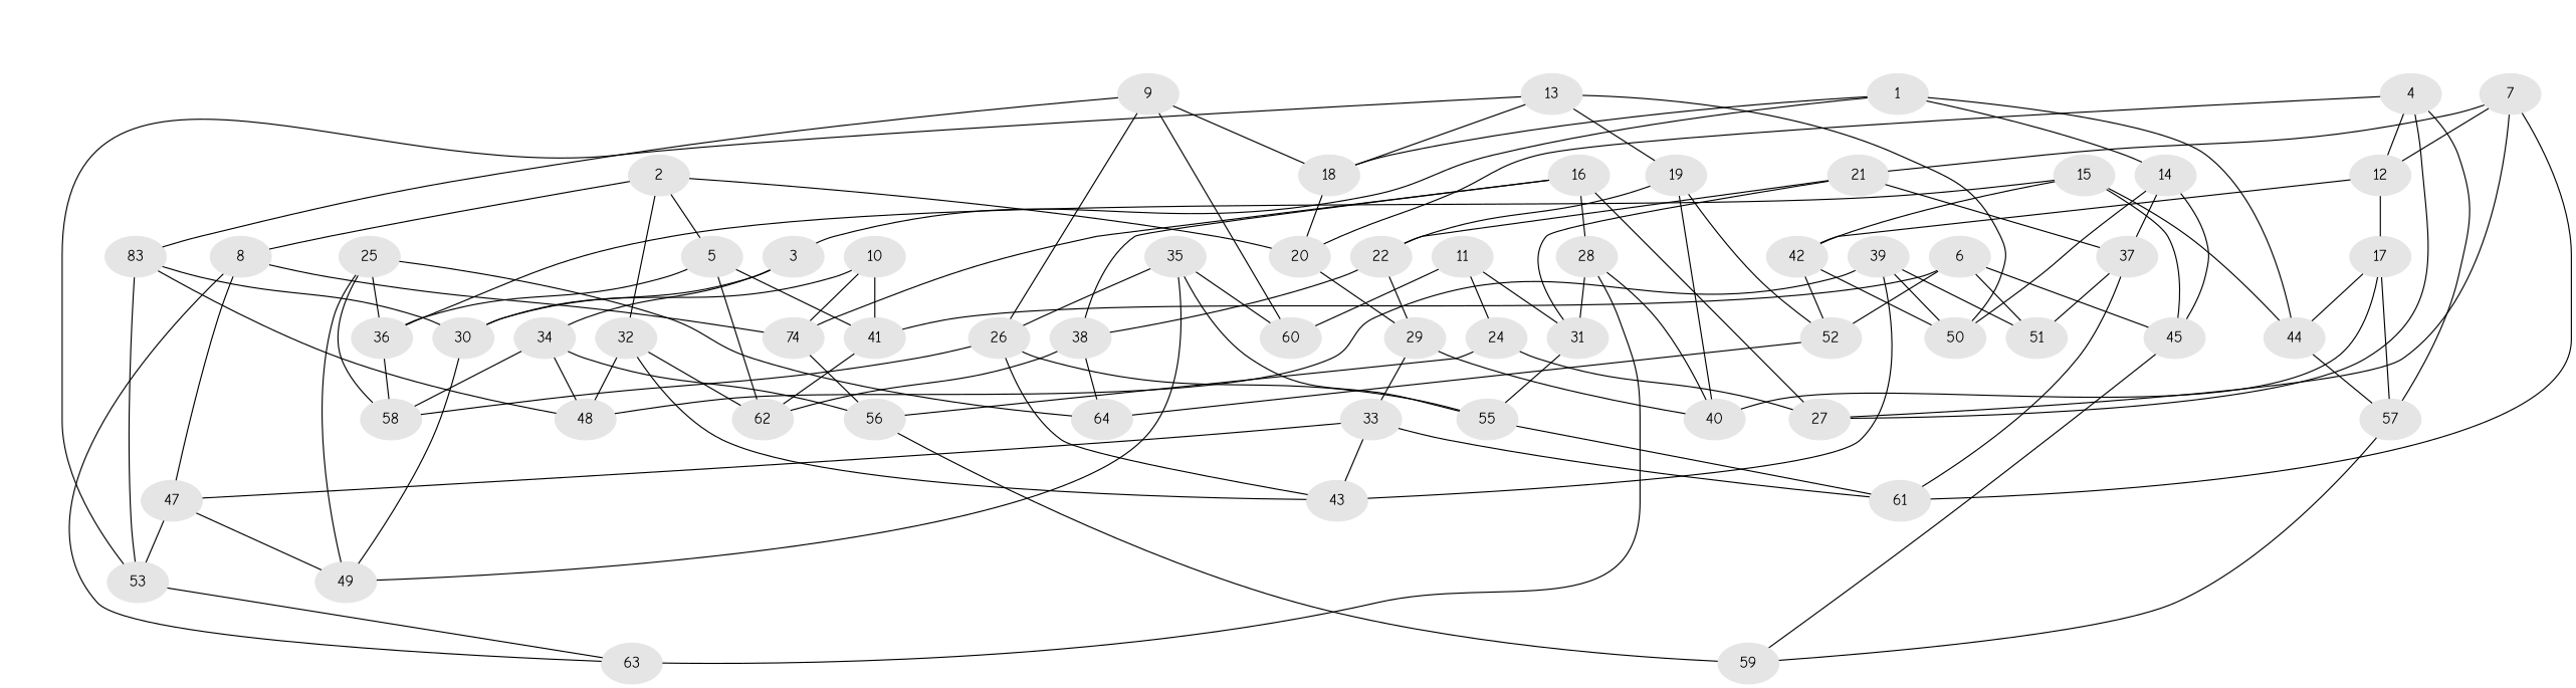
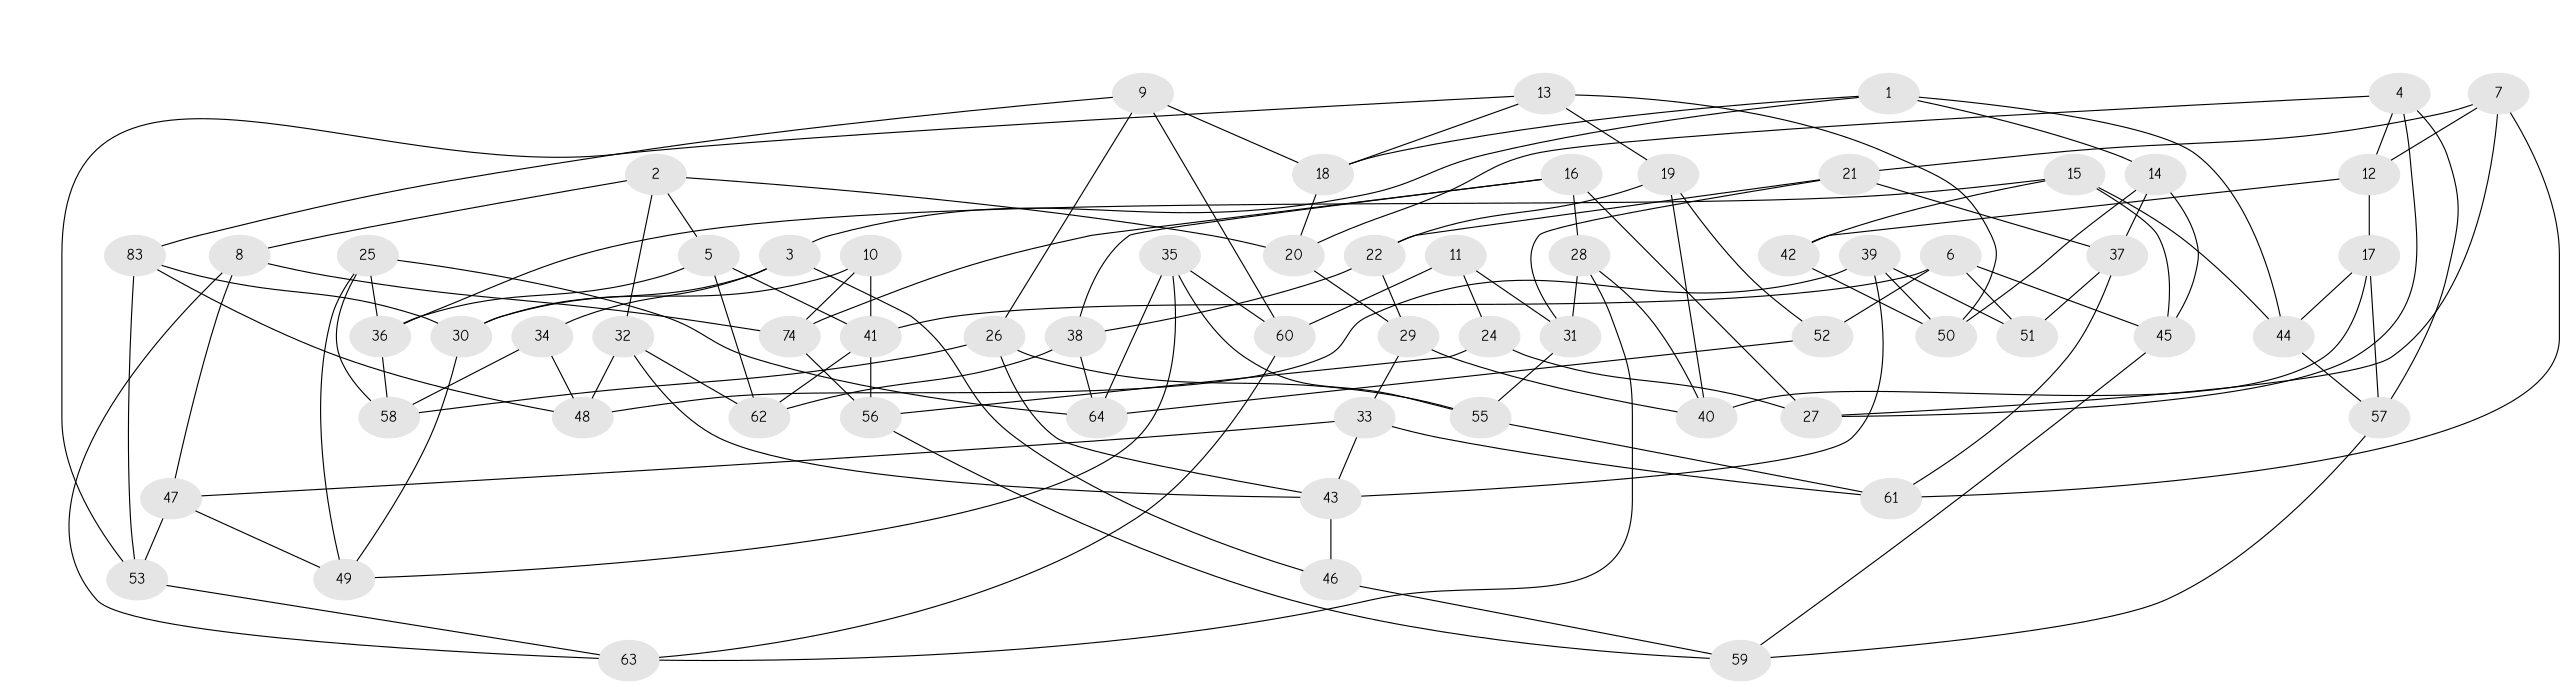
  graph {
    fontname="Comic Neue"
    node [color=gray90 fontname="Comic Neue" style=filled]
    edge [fontname="Comic Neue"]
    1
    3
    14
    18
    44
    30
    34
+   46
    45
    50
    37
    20
    57
    2
    5
    8
    32
    36
    41
    62
    47
    n22 [label=74]
    63
    29
    48
    43
    49
    56
    58
    59
    4
    12
    27
    17
    42
    6
    51
    52
    64
    7
    21
    61
    31
    22
    53
    9
    n47 [label=83]
    26
    60
    55
    10
    11
    24
    40
    13
    19
    15
    16
    28
    38
    33
    25
    35
    39
    1 -- 3
    1 -- 14
    1 -- 18
    1 -- 44
    3 -- 30
    3 -- 34
+   3 -- 46
    14 -- 45
    14 -- 50
    14 -- 37
    18 -- 20
    44 -- 57
    30 -- 49
    34 -- 48
-   34 -- 56
+   41 -- 56
    34 -- 58
+   46 -- 59
    45 -- 59
    37 -- 51
    37 -- 61
    20 -- 29
    57 -- 59
    2 -- 20
    2 -- 5
    2 -- 8
    2 -- 32
    5 -- 36
    5 -- 41
    5 -- 62
    8 -- 47
    8 -- n22
    8 -- 63
    32 -- 62
    32 -- 48
    32 -- 43
    36 -- 58
    41 -- 62
    47 -- 49
    47 -- 53
    n22 -- 56
    29 -- 40
    29 -- 33
+   43 -- 46
    56 -- 59
    4 -- 20
    4 -- 57
    4 -- 12
    4 -- 27
    12 -- 17
    12 -- 42
    17 -- 44
    17 -- 57
    17 -- 40
    42 -- 50
-   42 -- 52
    6 -- 45
    6 -- 41
    6 -- 51
    6 -- 52
    52 -- 64
    7 -- 12
    7 -- 27
    7 -- 21
    7 -- 61
    21 -- 37
    21 -- 31
    21 -- 22
    31 -- 55
    22 -- 29
    22 -- 38
    53 -- 63
    9 -- 18
    9 -- n47
    9 -- 26
    9 -- 60
    n47 -- 30
    n47 -- 48
    n47 -- 53
    26 -- 43
    26 -- 58
    26 -- 55
+   60 -- 63
    55 -- 61
    10 -- 30
    10 -- 41
    10 -- n22
    11 -- 31
    11 -- 60
    11 -- 24
    24 -- 56
    24 -- 27
    13 -- 18
    13 -- 50
    13 -- 53
    13 -- 19
    19 -- 52
    19 -- 22
    19 -- 40
    15 -- 44
    15 -- 45
    15 -- 36
    15 -- 42
    16 -- n22
    16 -- 27
    16 -- 28
    16 -- 38
    28 -- 63
    28 -- 31
    28 -- 40
    38 -- 62
    38 -- 64
    33 -- 47
    33 -- 43
    33 -- 61
    25 -- 36
    25 -- 49
    25 -- 58
    25 -- 64
    35 -- 49
-   35 -- 26
+   35 -- 64
    35 -- 60
    35 -- 55
    39 -- 50
    39 -- 48
    39 -- 43
    39 -- 51
  }
